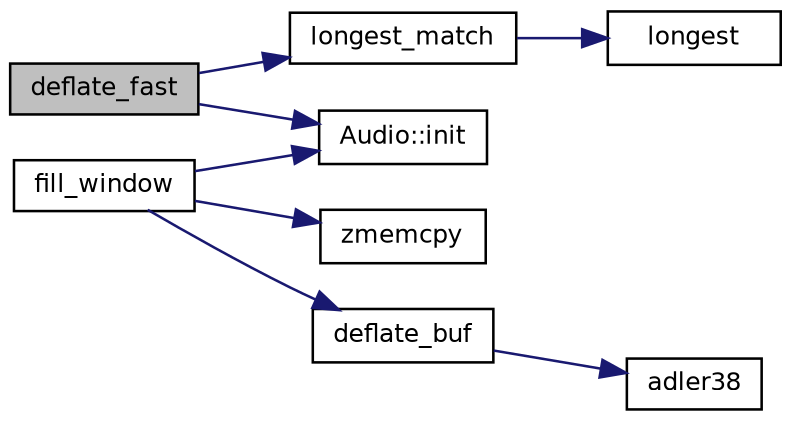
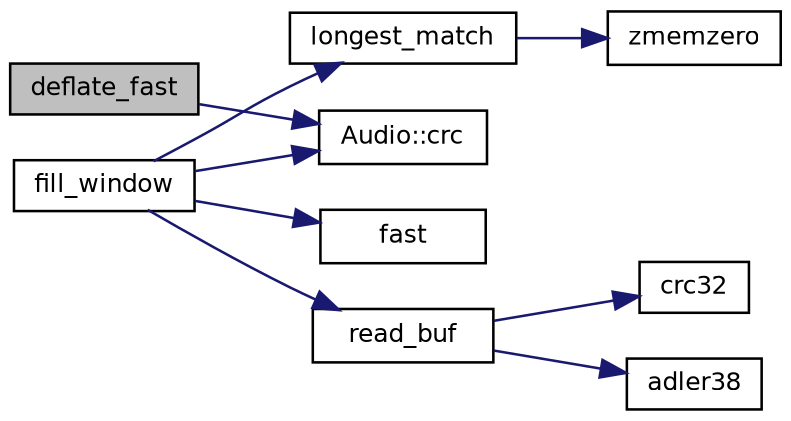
  digraph {
    rankdir=LR
    node [color=black fillcolor=white fontname=Helvetica fontsize=10 shape=record style=filled]
    edge [color=midnightblue fontname=Helvetica fontsize=10 labelfontname=Helvetica labelfontsize=10 style=solid]
    n1 [fillcolor=grey75 fontcolor=black height=0.2 label=deflate_fast width=0.4]
    n2 [height=0.2 label=longest_match width=0.4]
-   n3 [height=0.2 label="Audio::init" width=0.4]
+   n3 [height=0.2 label="Audio::crc" width=0.4]
    n4 [height=0.2 label=fill_window width=0.4]
-   n5 [height=0.2 label=zmemcpy width=0.4]
-   n6 [height=0.2 label=deflate_buf width=0.4]
-   n7 [height=0.2 label=longest width=0.4]
+   n5 [height=0.2 label=fast width=0.4]
+   n6 [height=0.2 label=read_buf width=0.4]
+   n7 [height=0.2 label=zmemzero width=0.4]
    n8 [height=0.2 label=adler38 width=0.4]
-   n1 -> n2
+   n9 [height=0.2 label=crc32 width=0.4]
+   n4 -> n2
    n1 -> n3
    n2 -> n7
    n4 -> n3
    n4 -> n5
    n4 -> n6
    n6 -> n8
+   n6 -> n9
  }
